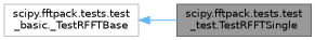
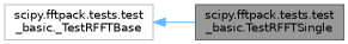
  digraph {
    rankdir=LR
    node [fontname=Helvetica fontsize=10 shape=box style=filled]
-   n1 [color=gray40 fillcolor=grey60 fontcolor=black height=0.2 label="scipy.fftpack.tests.test\l_test.TestRFFTSingle" width=0.4]
+   n1 [color=gray40 fillcolor=grey60 fontcolor=black height=0.2 label="scipy.fftpack.tests.test\l_basic.TestRFFTSingle" width=0.4]
    n2 [color=grey75 fillcolor=white height=0.2 label="scipy.fftpack.tests.test\l_basic._TestRFFTBase" width=0.4]
    n2 -> n1 [color=steelblue1 dir=back fontname=Helvetica fontsize=10 labelfontname=Helvetica labelfontsize=10 style=solid]
  }
